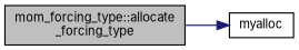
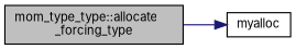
  digraph {
    rankdir=LR
    fontname=Inter
    node [color=black fontname=Inter fontsize=10 shape=record style=filled]
-   n1 [fillcolor=grey75 fontcolor=black height=0.2 label="mom_forcing_type::allocate\l_forcing_type" width=0.4]
+   n1 [fillcolor=grey75 fontcolor=black height=0.2 label="mom_type_type::allocate\l_forcing_type" width=0.4]
    n2 [fillcolor=white height=0.2 label=myalloc width=0.4]
    n1 -> n2 [color=midnightblue fontname=Inter fontsize=10 labelfontname=Helvetica labelfontsize=10 style=solid]
  }
